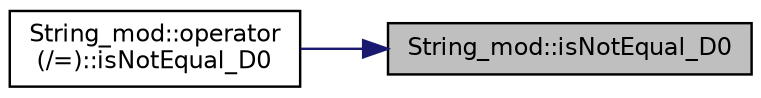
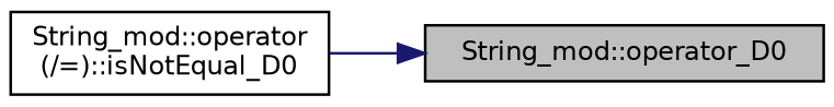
  digraph {
    rankdir=RL
    node [color=black fontname=Helvetica fontsize=10 shape=record style=filled]
-   n1 [fillcolor=grey75 fontcolor=black height=0.2 label="String_mod::isNotEqual_D0" width=0.4]
+   n1 [fillcolor=grey75 fontcolor=black height=0.2 label="String_mod::operator_D0" width=0.4]
    n2 [fillcolor=white height=0.2 label="String_mod::operator\l(/=)::isNotEqual_D0" width=0.4]
    n1 -> n2 [color=midnightblue dir=back fontname=Helvetica fontsize=10 labelfontname=Helvetica labelfontsize=10 style=solid]
  }
